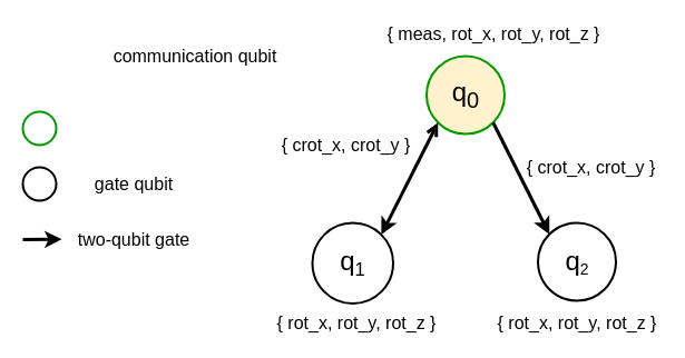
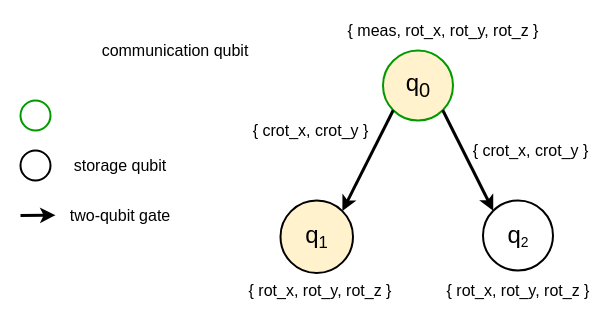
  <mxCell id="0" />
  <mxCell id="1" parent="0" />
  <mxCell id="2" value="&lt;font style=&quot;font-size: 24px&quot;&gt;q&lt;sub&gt;0&lt;/sub&gt;&lt;/font&gt;" style="ellipse;whiteSpace=wrap;html=1;aspect=fixed;strokeWidth=2;strokeColor=#009900;fillColor=#fff2cc;" parent="1" vertex="1"><mxGeometry x="382.5" y="50" width="70" height="70" as="geometry" /></mxCell>
- <mxCell id="3" value="{ crot_x, crot_y }" style="rounded=0;orthogonalLoop=1;jettySize=auto;html=1;exitX=1;exitY=0;exitDx=0;exitDy=0;entryX=0;entryY=1;entryDx=0;entryDy=0;strokeWidth=3;fontSize=16;endArrow=open;endFill=0;startArrow=classic;startFill=1;" parent="1" source="4" target="2" edge="1"><mxGeometry x="0.02" y="65" relative="1" as="geometry"><mxPoint as="offset" /></mxGeometry></mxCell>
- <mxCell id="4" value="&lt;font style=&quot;font-size: 24px&quot;&gt;q&lt;/font&gt;&lt;font style=&quot;font-size: 20px&quot;&gt;&lt;sub&gt;1&lt;/sub&gt;&lt;/font&gt;" style="ellipse;whiteSpace=wrap;html=1;aspect=fixed;strokeWidth=2;" parent="1" vertex="1"><mxGeometry x="280" y="200" width="72.5" height="72.5" as="geometry" /></mxCell>
+ <mxCell id="3" value="{ crot_x, crot_y }" style="rounded=0;orthogonalLoop=1;jettySize=auto;html=1;exitX=1;exitY=0;exitDx=0;exitDy=0;entryX=0;entryY=1;entryDx=0;entryDy=0;strokeWidth=3;fontSize=16;endArrow=none;endFill=0;startArrow=classic;startFill=1;" parent="1" source="4" target="2" edge="1"><mxGeometry x="0.02" y="65" relative="1" as="geometry"><mxPoint as="offset" /></mxGeometry></mxCell>
+ <mxCell id="4" value="&lt;font style=&quot;font-size: 24px&quot;&gt;q&lt;/font&gt;&lt;font style=&quot;font-size: 20px&quot;&gt;&lt;sub&gt;1&lt;/sub&gt;&lt;/font&gt;" style="ellipse;whiteSpace=wrap;html=1;aspect=fixed;strokeWidth=2;fillColor=#fff2cc;" parent="1" vertex="1"><mxGeometry x="280" y="200" width="72.5" height="72.5" as="geometry" /></mxCell>
  <mxCell id="5" value="{ crot_x, crot_y }" style="edgeStyle=none;rounded=0;orthogonalLoop=1;jettySize=auto;html=1;exitX=0;exitY=0;exitDx=0;exitDy=0;entryX=1;entryY=1;entryDx=0;entryDy=0;strokeWidth=3;startArrow=classic;startFill=1;endArrow=none;endFill=0;fontSize=16;" parent="1" source="6" target="2" edge="1"><mxGeometry x="-0.34" y="-60" relative="1" as="geometry"><mxPoint as="offset" /></mxGeometry></mxCell>
  <mxCell id="6" value="&lt;font style=&quot;font-size: 24px&quot;&gt;q&lt;/font&gt;&lt;font style=&quot;font-size: 16.667px&quot;&gt;&lt;sub&gt;2&lt;/sub&gt;&lt;/font&gt;" style="ellipse;whiteSpace=wrap;html=1;aspect=fixed;strokeWidth=2;" parent="1" vertex="1"><mxGeometry x="482.5" y="200" width="70" height="70" as="geometry" /></mxCell>
  <mxCell id="7" value="{ rot_x, rot_y, rot_z }" style="text;html=1;strokeColor=none;fillColor=none;align=center;verticalAlign=middle;whiteSpace=wrap;rounded=0;fontSize=16;" parent="1" vertex="1"><mxGeometry x="240" y="280" width="160" height="20" as="geometry" /></mxCell>
  <mxCell id="8" value="{ rot_x, rot_y, rot_z }" style="text;html=1;strokeColor=none;fillColor=none;align=center;verticalAlign=middle;whiteSpace=wrap;rounded=0;fontSize=16;" parent="1" vertex="1"><mxGeometry x="442.5" y="280" width="150" height="20" as="geometry" /></mxCell>
  <mxCell id="9" value="{ meas, rot_x, rot_y, rot_z }" style="text;html=1;strokeColor=none;fillColor=none;align=center;verticalAlign=middle;whiteSpace=wrap;rounded=0;fontSize=16;" parent="1" vertex="1"><mxGeometry x="333.75" y="20" width="217.5" height="20" as="geometry" /></mxCell>
  <mxCell id="10" value="" style="ellipse;whiteSpace=wrap;html=1;aspect=fixed;strokeColor=#009900;strokeWidth=2;fontSize=16;" parent="1" vertex="1"><mxGeometry x="20" y="100" width="30" height="30" as="geometry" /></mxCell>
  <mxCell id="11" value="communication qubit" style="text;html=1;strokeColor=none;fillColor=none;align=center;verticalAlign=middle;whiteSpace=wrap;rounded=0;fontSize=16;" parent="1" vertex="1"><mxGeometry x="85" y="40" width="180" height="20" as="geometry" /></mxCell>
  <mxCell id="12" value="" style="ellipse;whiteSpace=wrap;html=1;aspect=fixed;strokeWidth=2;fontSize=16;" parent="1" vertex="1"><mxGeometry x="20" y="150" width="30" height="30" as="geometry" /></mxCell>
- <mxCell id="13" value="gate qubit" style="text;html=1;strokeColor=none;fillColor=none;align=center;verticalAlign=middle;whiteSpace=wrap;rounded=0;fontSize=16;" parent="1" vertex="1"><mxGeometry x="30" y="155" width="180" height="20" as="geometry" /></mxCell>
+ <mxCell id="13" value="storage qubit" style="text;html=1;strokeColor=none;fillColor=none;align=center;verticalAlign=middle;whiteSpace=wrap;rounded=0;fontSize=16;" parent="1" vertex="1"><mxGeometry x="30" y="155" width="180" height="20" as="geometry" /></mxCell>
  <mxCell id="14" value="" style="endArrow=classic;html=1;strokeWidth=3;" parent="1" edge="1"><mxGeometry width="50" height="50" relative="1" as="geometry"><mxPoint x="20" y="215" as="sourcePoint" /><mxPoint x="55" y="214.66" as="targetPoint" /></mxGeometry></mxCell>
  <mxCell id="15" value="two-qubit gate" style="text;html=1;strokeColor=none;fillColor=none;align=center;verticalAlign=middle;whiteSpace=wrap;rounded=0;fontSize=16;" parent="1" vertex="1"><mxGeometry x="30" y="205" width="180" height="20" as="geometry" /></mxCell>
